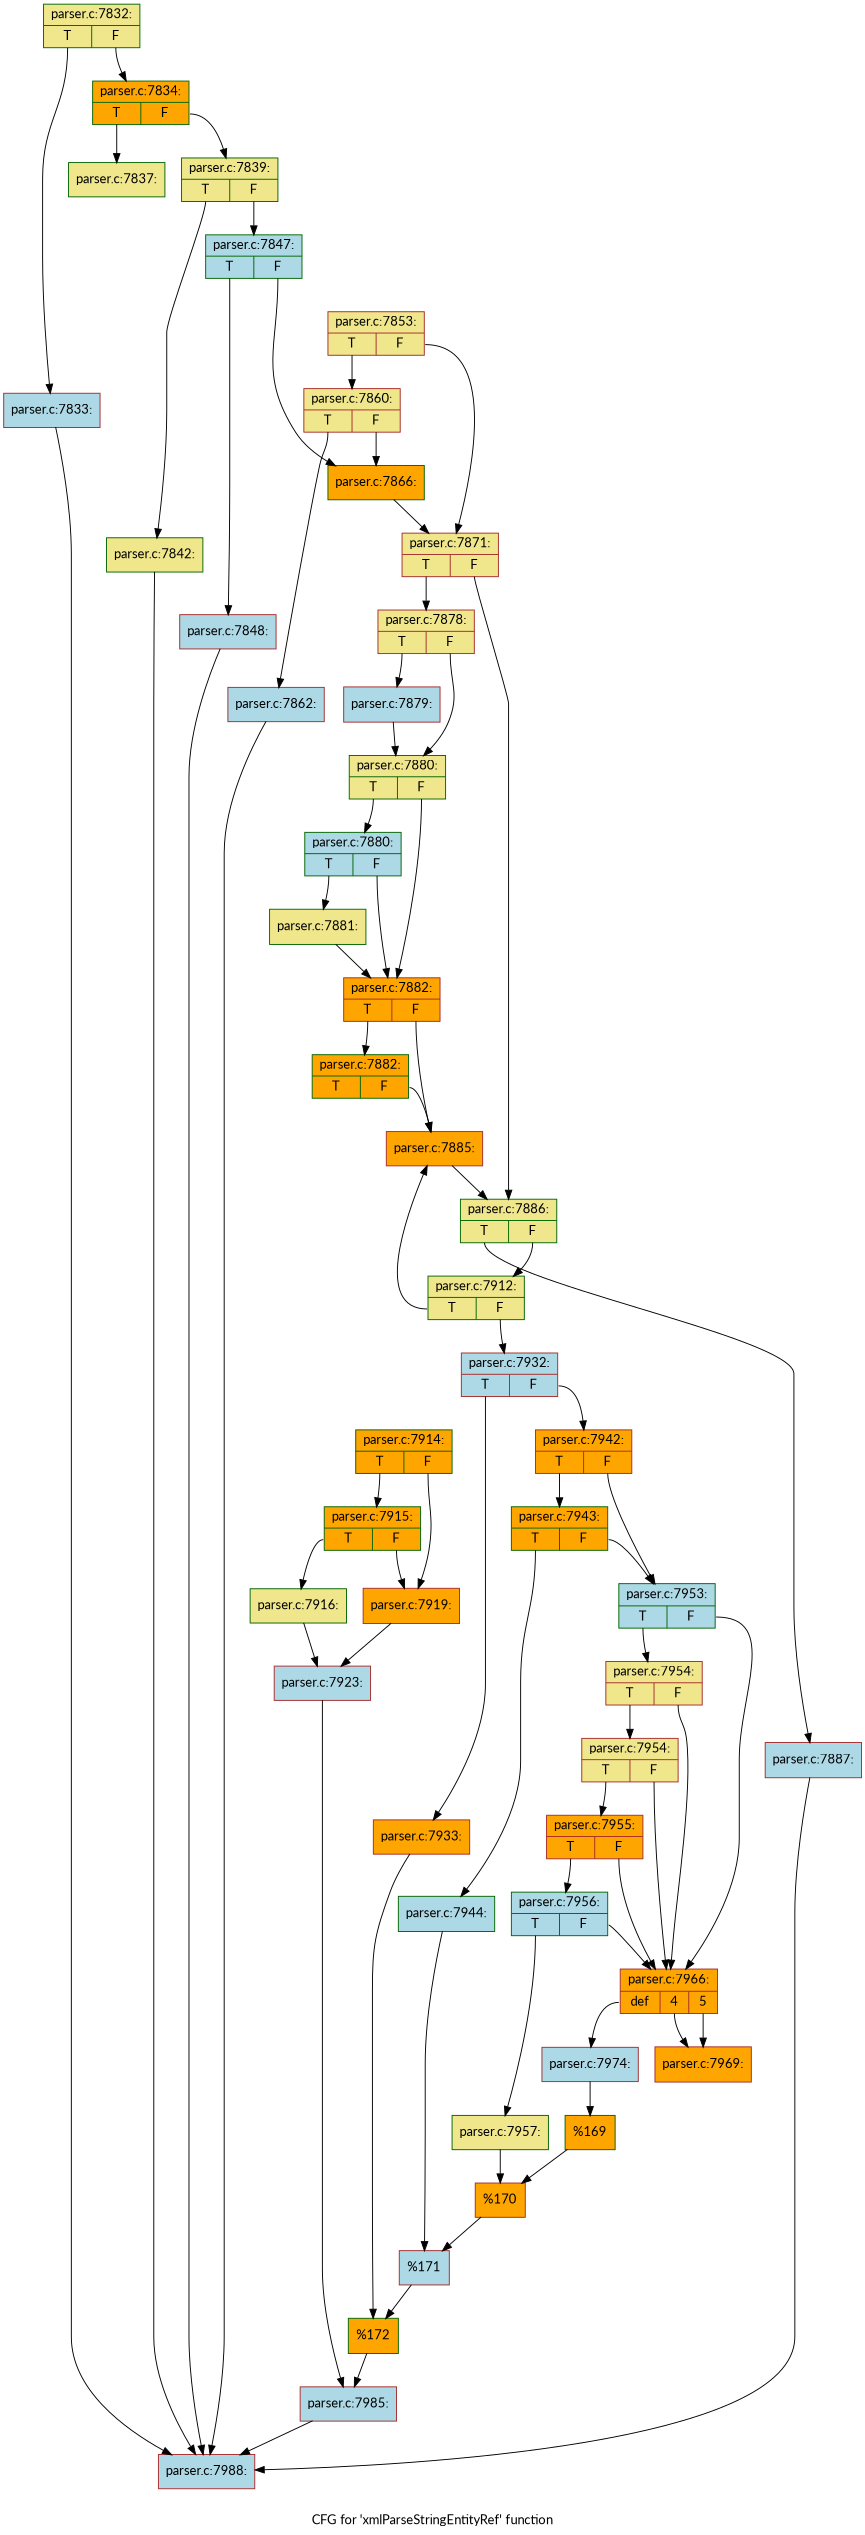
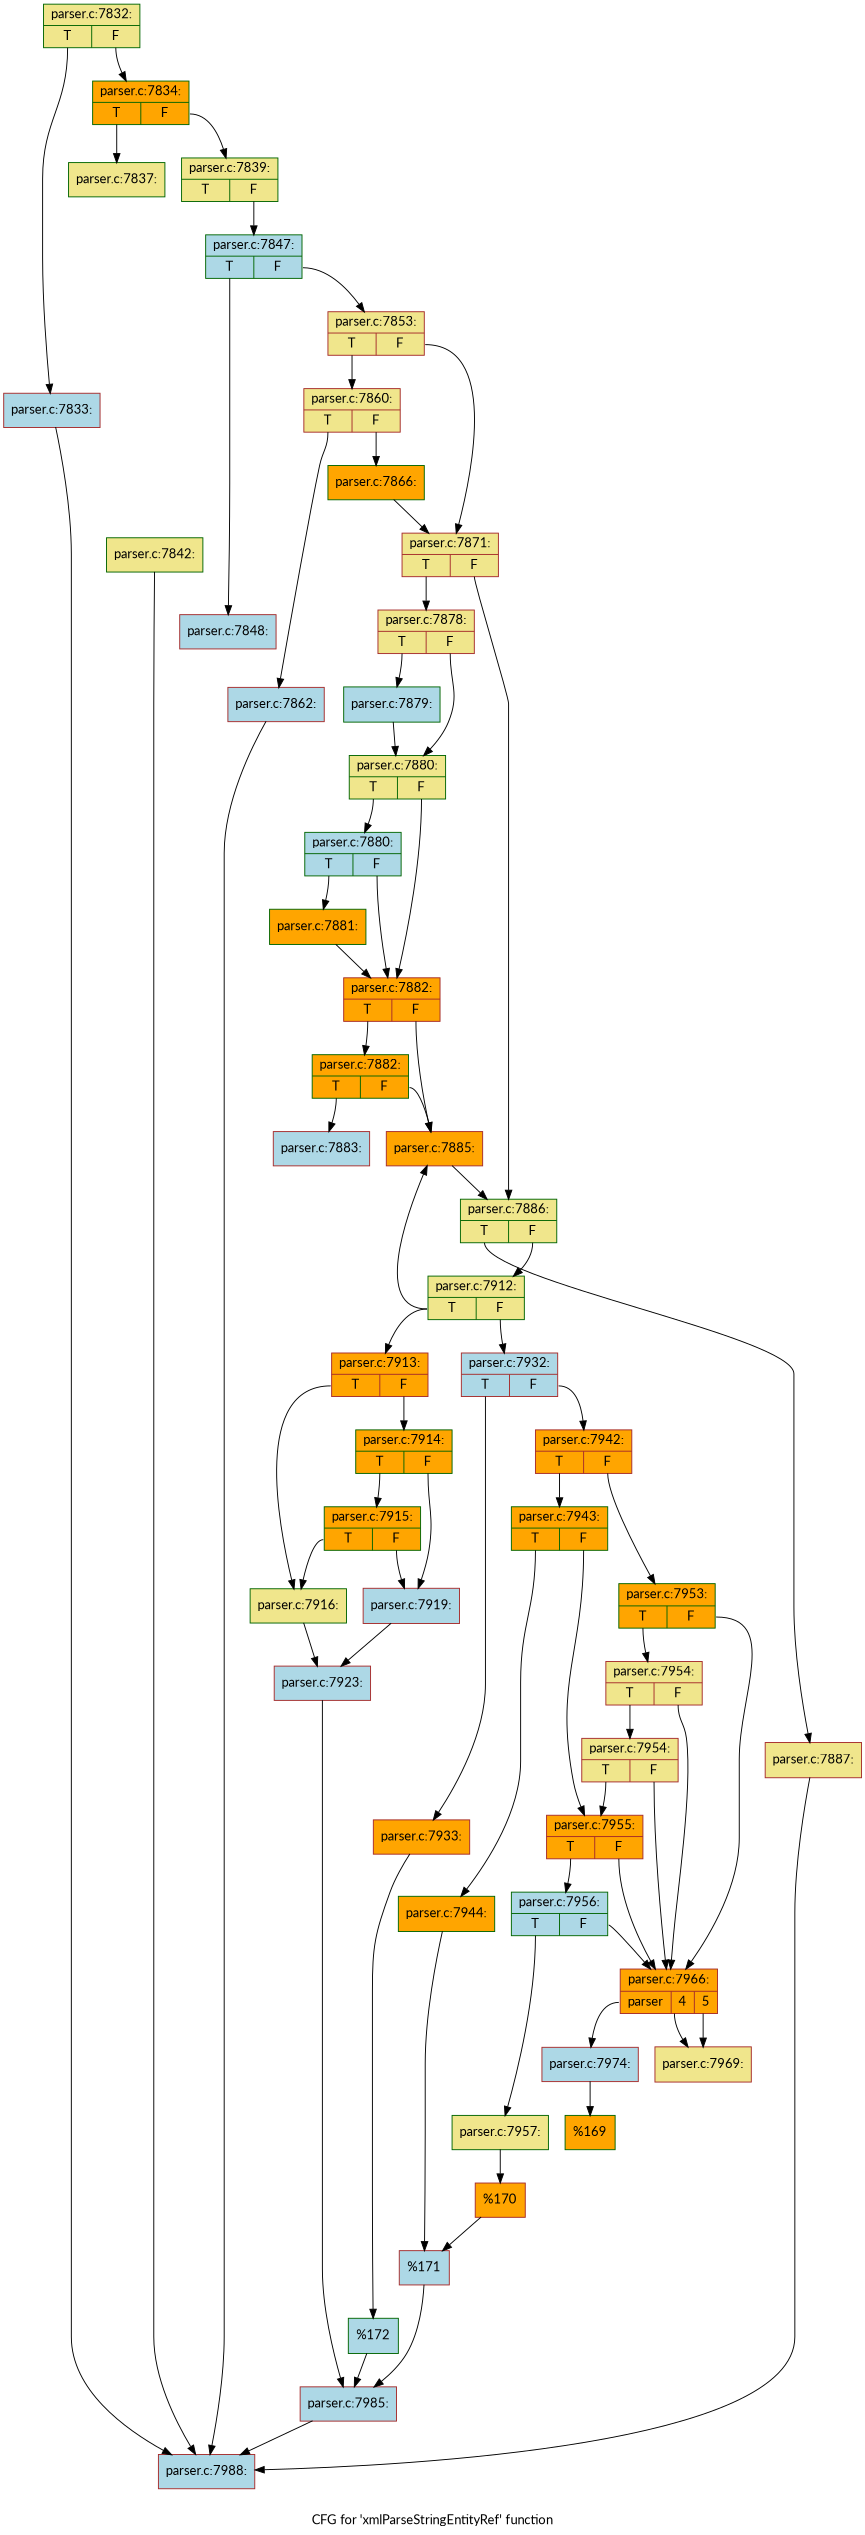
  digraph {
    fontname=Lato
    label="CFG for 'xmlParseStringEntityRef' function"
    node [color=brown fillcolor=orange fontname=Lato shape=record style=filled]
    edge [fontname=Lato tailport=s0]
    n1 [fillcolor=lightblue label="{parser.c:7833:}"]
    n2 [fillcolor=lightblue label="{parser.c:7988:}"]
    n3 [color=darkgreen fillcolor=khaki label="{parser.c:7832:|{<s0>T|<s1>F}}"]
    n4 [color=darkgreen label="{parser.c:7834:|{<s0>T|<s1>F}}"]
    n5 [color=darkgreen fillcolor=khaki label="{parser.c:7837:}"]
    n6 [color=darkgreen fillcolor=khaki label="{parser.c:7839:|{<s0>T|<s1>F}}"]
    n7 [color=darkgreen fillcolor=khaki label="{parser.c:7842:}"]
    n8 [color=darkgreen fillcolor=lightblue label="{parser.c:7847:|{<s0>T|<s1>F}}"]
    n9 [fillcolor=lightblue label="{parser.c:7848:}"]
    n10 [fillcolor=khaki label="{parser.c:7853:|{<s0>T|<s1>F}}"]
    n11 [fillcolor=khaki label="{parser.c:7860:|{<s0>T|<s1>F}}"]
    n12 [fillcolor=khaki label="{parser.c:7871:|{<s0>T|<s1>F}}"]
    n13 [fillcolor=lightblue label="{parser.c:7862:}"]
    n14 [color=darkgreen label="{parser.c:7866:}"]
    n15 [fillcolor=khaki label="{parser.c:7878:|{<s0>T|<s1>F}}"]
    n16 [color=darkgreen fillcolor=khaki label="{parser.c:7886:|{<s0>T|<s1>F}}"]
-   n17 [fillcolor=lightblue label="{parser.c:7879:}"]
+   n17 [color=darkgreen fillcolor=lightblue label="{parser.c:7879:}"]
    n18 [color=darkgreen fillcolor=khaki label="{parser.c:7880:|{<s0>T|<s1>F}}"]
-   n19 [fillcolor=lightblue label="{parser.c:7887:}"]
+   n19 [fillcolor=khaki label="{parser.c:7887:}"]
    n20 [color=darkgreen fillcolor=khaki label="{parser.c:7912:|{<s0>T|<s1>F}}"]
    n21 [color=darkgreen fillcolor=lightblue label="{parser.c:7880:|{<s0>T|<s1>F}}"]
    n22 [label="{parser.c:7882:|{<s0>T|<s1>F}}"]
    n23 [label="{parser.c:7885:}"]
+   n24 [label="{parser.c:7913:|{<s0>T|<s1>F}}"]
    n25 [fillcolor=lightblue label="{parser.c:7932:|{<s0>T|<s1>F}}"]
-   n26 [color=darkgreen fillcolor=khaki label="{parser.c:7881:}"]
+   n26 [color=darkgreen label="{parser.c:7881:}"]
    n27 [color=darkgreen label="{parser.c:7882:|{<s0>T|<s1>F}}"]
+   n28 [fillcolor=lightblue label="{parser.c:7883:}"]
    n29 [color=darkgreen fillcolor=khaki label="{parser.c:7916:}"]
    n30 [color=darkgreen label="{parser.c:7914:|{<s0>T|<s1>F}}"]
    n31 [label="{parser.c:7933:}"]
    n32 [label="{parser.c:7942:|{<s0>T|<s1>F}}"]
    n33 [fillcolor=lightblue label="{parser.c:7923:}"]
    n34 [color=darkgreen label="{parser.c:7915:|{<s0>T|<s1>F}}"]
-   n35 [label="{parser.c:7919:}"]
-   n36 [color=darkgreen label="{%172}"]
+   n35 [fillcolor=lightblue label="{parser.c:7919:}"]
+   n36 [color=darkgreen fillcolor=lightblue label="{%172}"]
    n37 [color=darkgreen label="{parser.c:7943:|{<s0>T|<s1>F}}"]
-   n38 [color=darkgreen fillcolor=lightblue label="{parser.c:7953:|{<s0>T|<s1>F}}"]
+   n38 [color=darkgreen label="{parser.c:7953:|{<s0>T|<s1>F}}"]
    n39 [fillcolor=lightblue label="{parser.c:7985:}"]
-   n40 [color=darkgreen fillcolor=lightblue label="{parser.c:7944:}"]
+   n40 [color=darkgreen label="{parser.c:7944:}"]
    n41 [fillcolor=khaki label="{parser.c:7954:|{<s0>T|<s1>F}}"]
-   n42 [label="{parser.c:7966:|{<s0>def|<s1>4|<s2>5}}"]
+   n42 [label="{parser.c:7966:|{<s0>parser|<s1>4|<s2>5}}"]
    n43 [fillcolor=lightblue label="{%171}"]
    n44 [fillcolor=khaki label="{parser.c:7954:|{<s0>T|<s1>F}}"]
    n45 [fillcolor=lightblue label="{parser.c:7974:}"]
-   n46 [label="{parser.c:7969:}"]
+   n46 [fillcolor=khaki label="{parser.c:7969:}"]
    n47 [label="{parser.c:7955:|{<s0>T|<s1>F}}"]
    n48 [color=darkgreen label="{%169}"]
    n49 [color=darkgreen fillcolor=lightblue label="{parser.c:7956:|{<s0>T|<s1>F}}"]
    n50 [color=darkgreen fillcolor=khaki label="{parser.c:7957:}"]
    n51 [label="{%170}"]
    n1 -> n2
    n3 -> n1
    n3 -> n4 [tailport=s1]
    n4 -> n5
    n4 -> n6 [tailport=s1]
-   n6 -> n7
    n6 -> n8 [tailport=s1]
    n7 -> n2
    n8 -> n9
-   n8 -> n14 [tailport=s1]
-   n9 -> n2
+   n8 -> n10 [tailport=s1]
    n10 -> n11
    n10 -> n12 [tailport=s1]
    n11 -> n13
    n11 -> n14 [tailport=s1]
    n12 -> n15
    n12 -> n16 [tailport=s1]
    n13 -> n2
    n14 -> n12
    n15 -> n17
    n15 -> n18 [tailport=s1]
    n16 -> n19
    n16 -> n20 [tailport=s1]
    n17 -> n18
    n18 -> n21
    n18 -> n22 [tailport=s1]
    n19 -> n2
    n20 -> n23
+   n20 -> n24
    n20 -> n25 [tailport=s1]
    n21 -> n22 [tailport=s1]
    n21 -> n26
    n22 -> n23 [tailport=s1]
    n22 -> n27
    n23 -> n16
+   n24 -> n29
+   n24 -> n30 [tailport=s1]
    n25 -> n31
    n25 -> n32 [tailport=s1]
    n26 -> n22
    n27 -> n23 [tailport=s1]
+   n27 -> n28
    n29 -> n33
    n30 -> n34
    n30 -> n35 [tailport=s1]
    n31 -> n36
    n32 -> n37
    n32 -> n38 [tailport=s1]
    n33 -> n39
    n34 -> n29
    n34 -> n35 [tailport=s1]
    n35 -> n33
    n36 -> n39
-   n37 -> n38 [tailport=s1]
+   n37 -> n47 [tailport=s1]
    n37 -> n40
    n38 -> n41
    n38 -> n42 [tailport=s1]
    n39 -> n2
    n40 -> n43
    n41 -> n42 [tailport=s1]
    n41 -> n44
    n42 -> n45
    n42 -> n46 [tailport=s1]
    n42 -> n46 [tailport=s2]
-   n43 -> n36
+   n43 -> n39
    n44 -> n42 [tailport=s1]
    n44 -> n47
    n45 -> n48
    n47 -> n42 [tailport=s1]
    n47 -> n49
-   n48 -> n51
    n49 -> n42 [tailport=s1]
    n49 -> n50
    n50 -> n51
    n51 -> n43
  }
